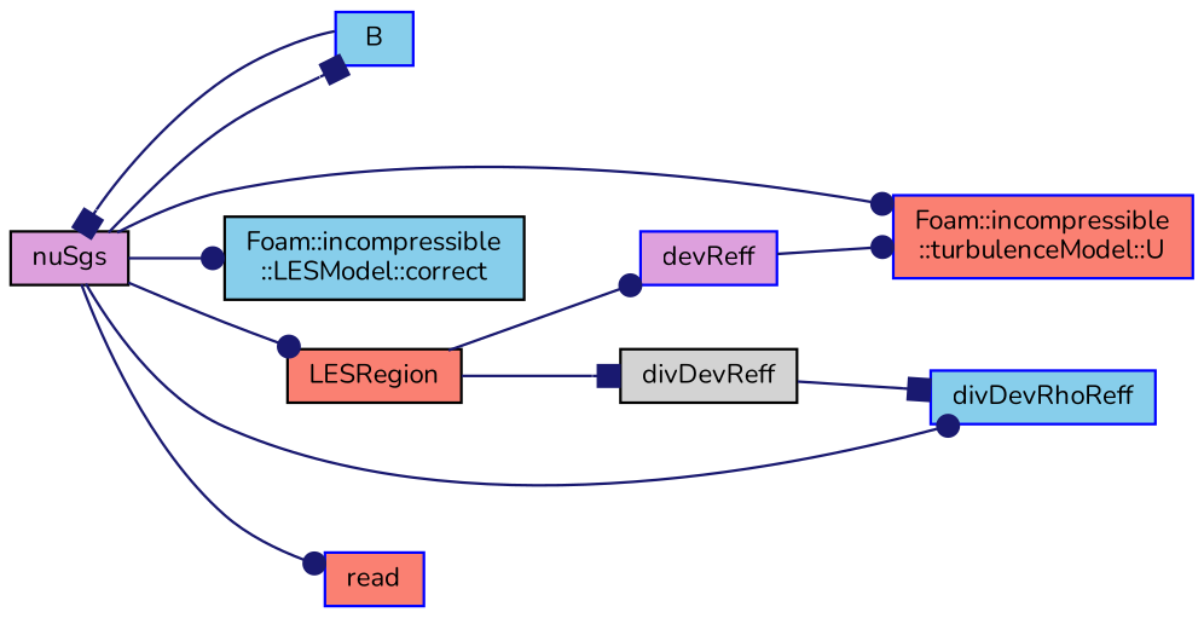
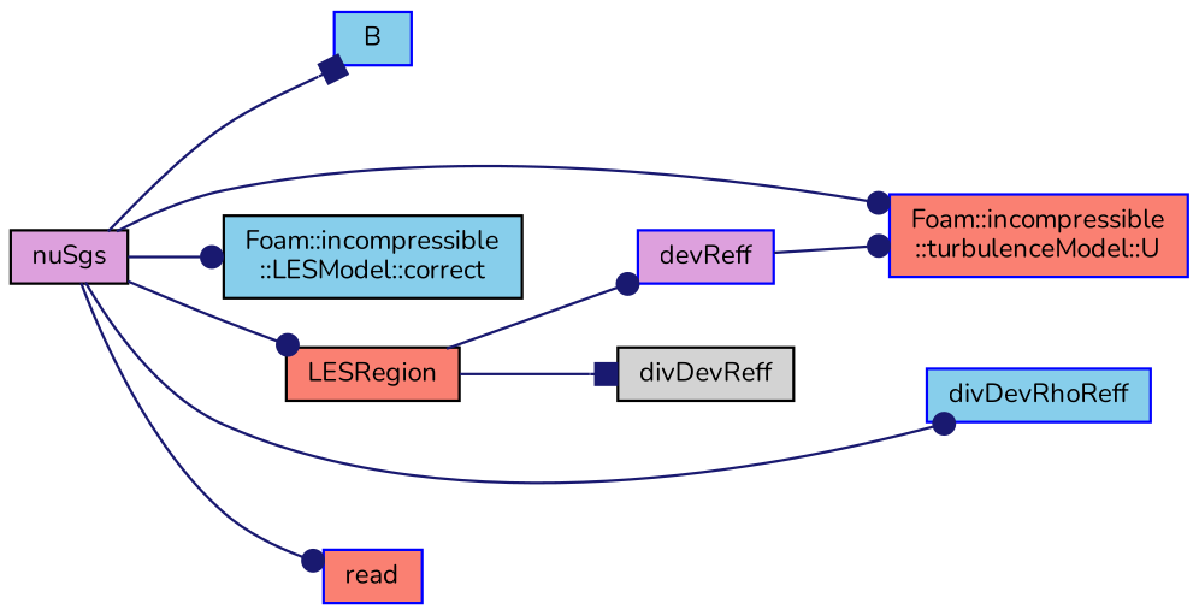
  digraph {
    fontname=Nunito
    rankdir=LR
    node [color=blue fillcolor=skyblue fontname=Nunito fontsize=10 shape=record style=filled]
    edge [arrowhead=dot color=midnightblue fontname=Nunito fontsize=10 labelfontname=FreeSans labelfontsize=10 style=solid]
    n1 [color=black fillcolor=plum fontcolor=black height=0.2 label=nuSgs width=0.4]
    n2 [height=0.2 label=B width=0.4]
    n3 [fillcolor=salmon height=0.2 label="Foam::incompressible\l::turbulenceModel::U" width=0.4]
    n4 [color=black height=0.2 label="Foam::incompressible\l::LESModel::correct" width=0.4]
    n5 [height=0.2 label=divDevRhoReff width=0.4]
    n6 [color=black fillcolor=salmon height=0.2 label=LESRegion width=0.4]
    n7 [fillcolor=salmon height=0.2 label=read width=0.4]
    n8 [fillcolor=plum height=0.2 label=devReff width=0.4]
    n9 [color=black fillcolor=lightgrey height=0.2 label=divDevReff width=0.4]
    n1 -> n2 [arrowhead=box]
    n1 -> n3
    n1 -> n4
    n1 -> n5
    n1 -> n6
    n1 -> n7
-   n2 -> n1 [arrowhead=box]
    n6 -> n8
    n6 -> n9 [arrowhead=box]
    n8 -> n3
-   n9 -> n5 [arrowhead=box]
  }
